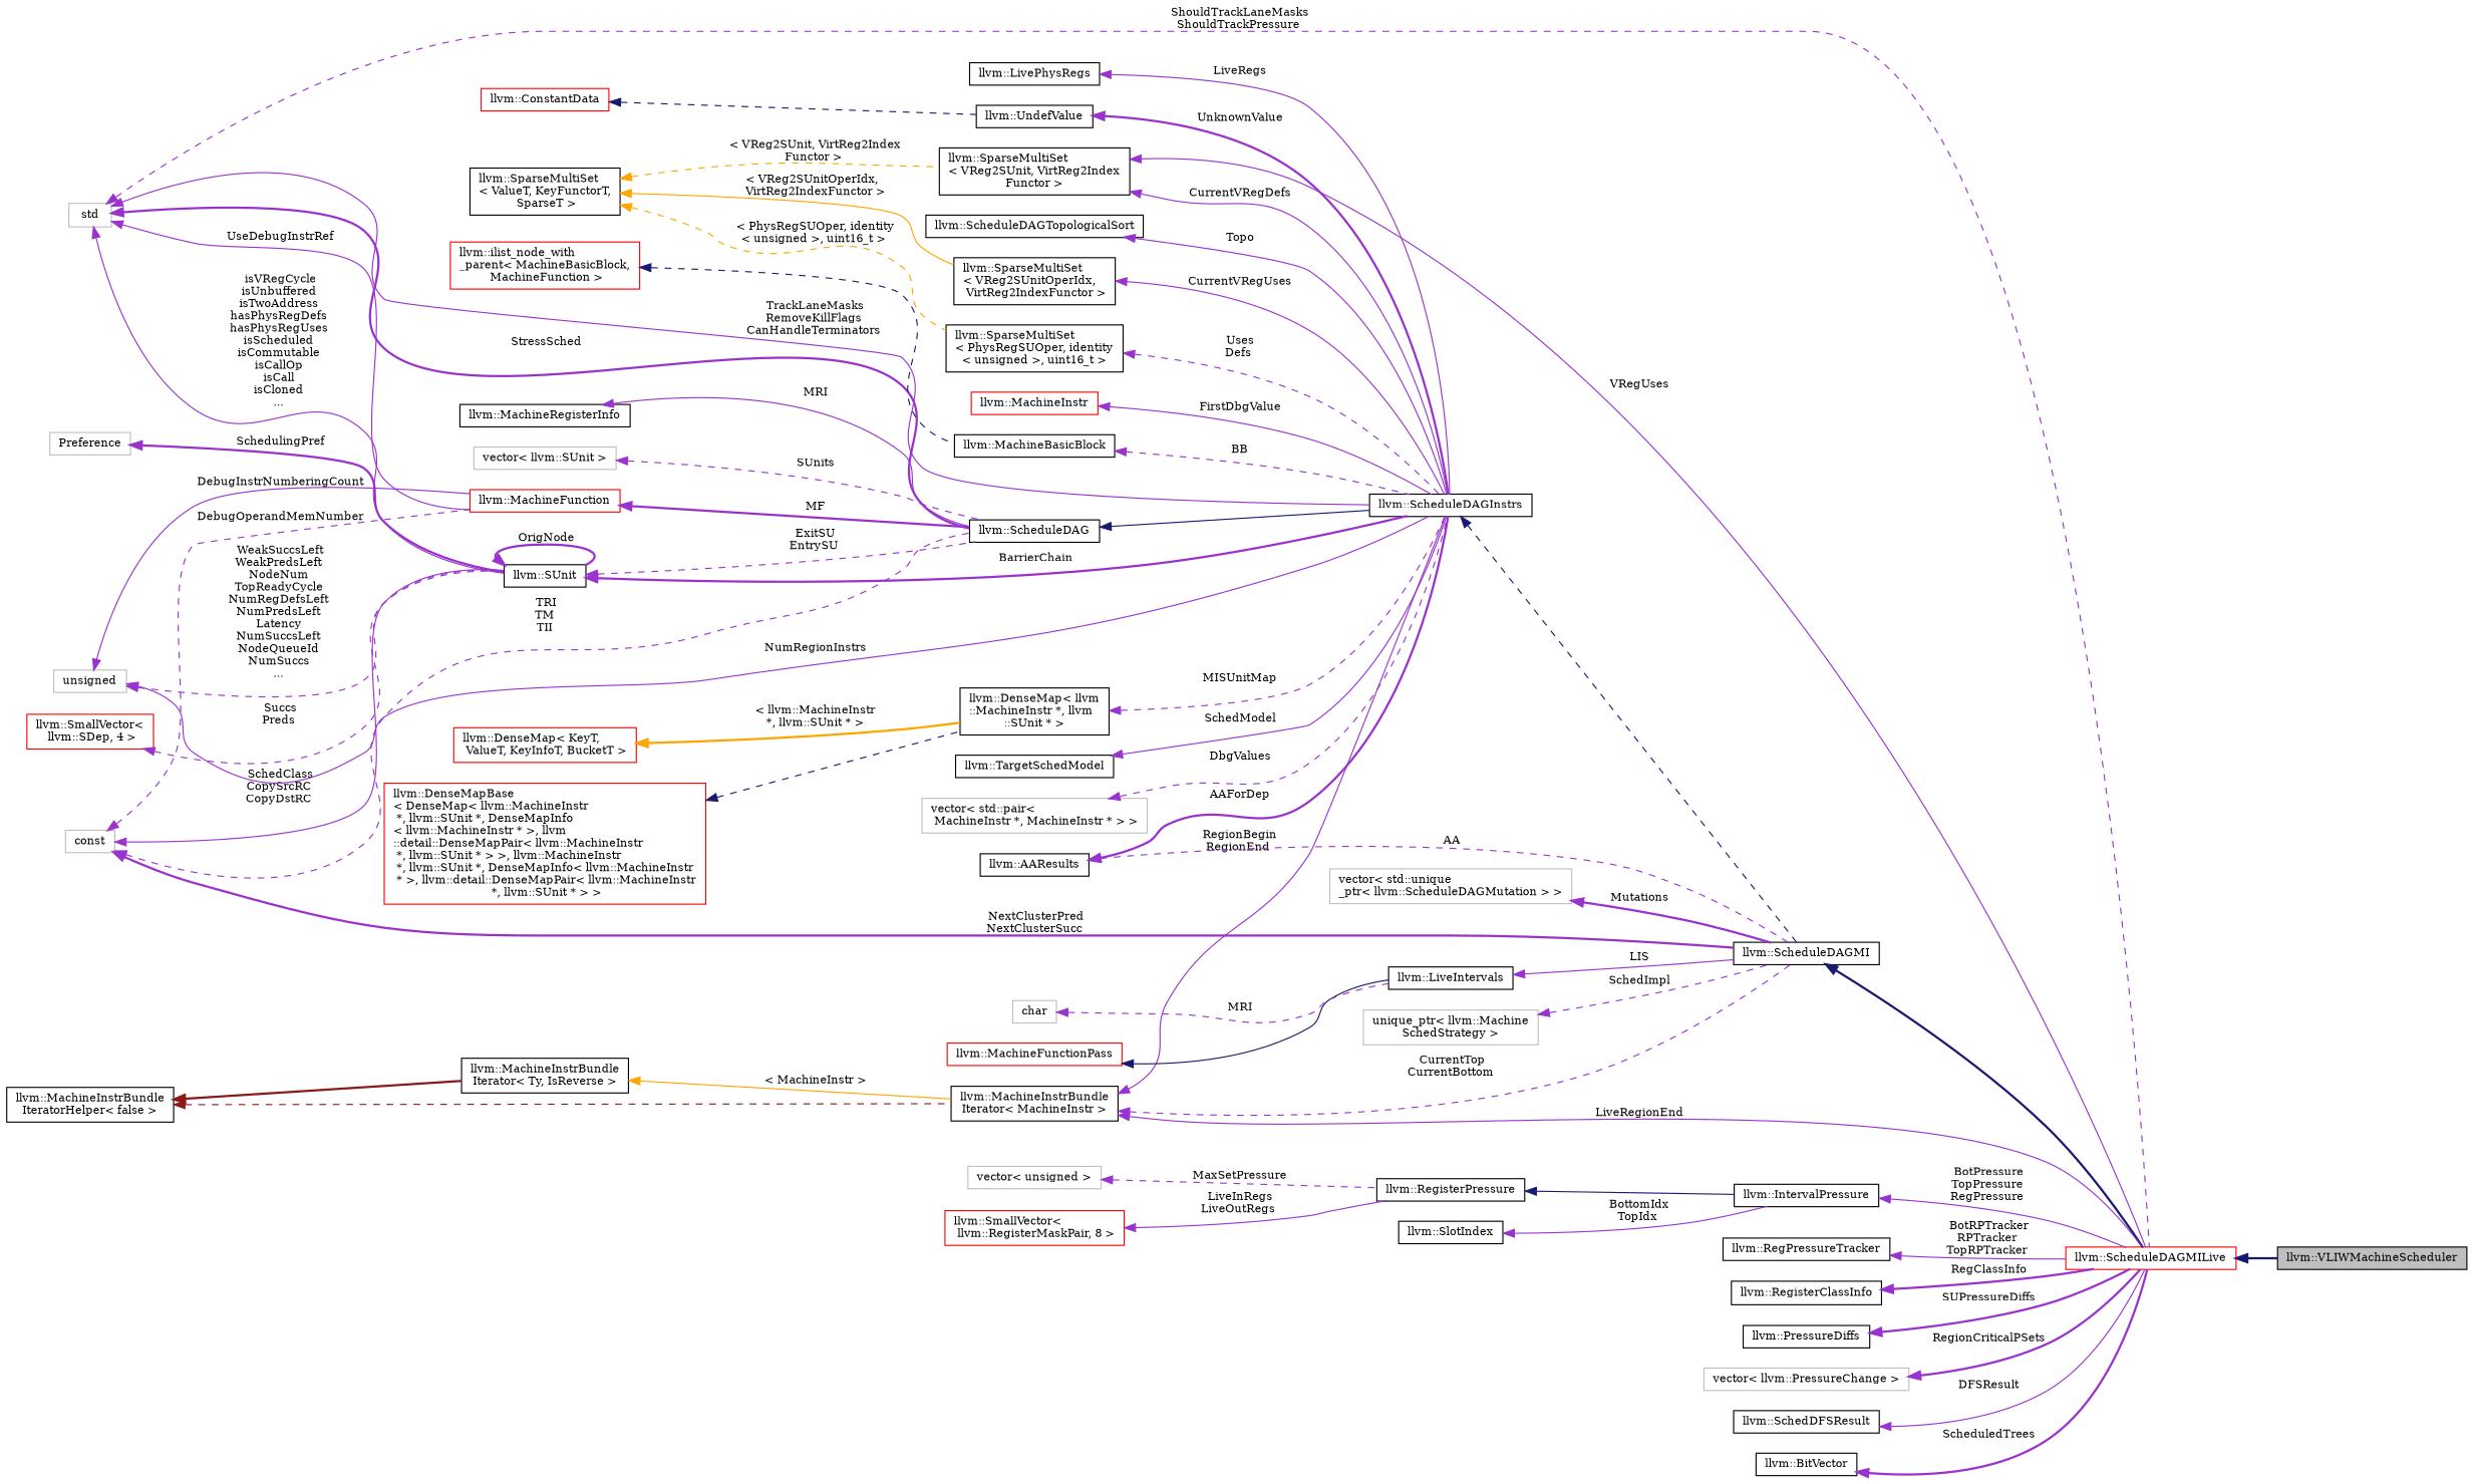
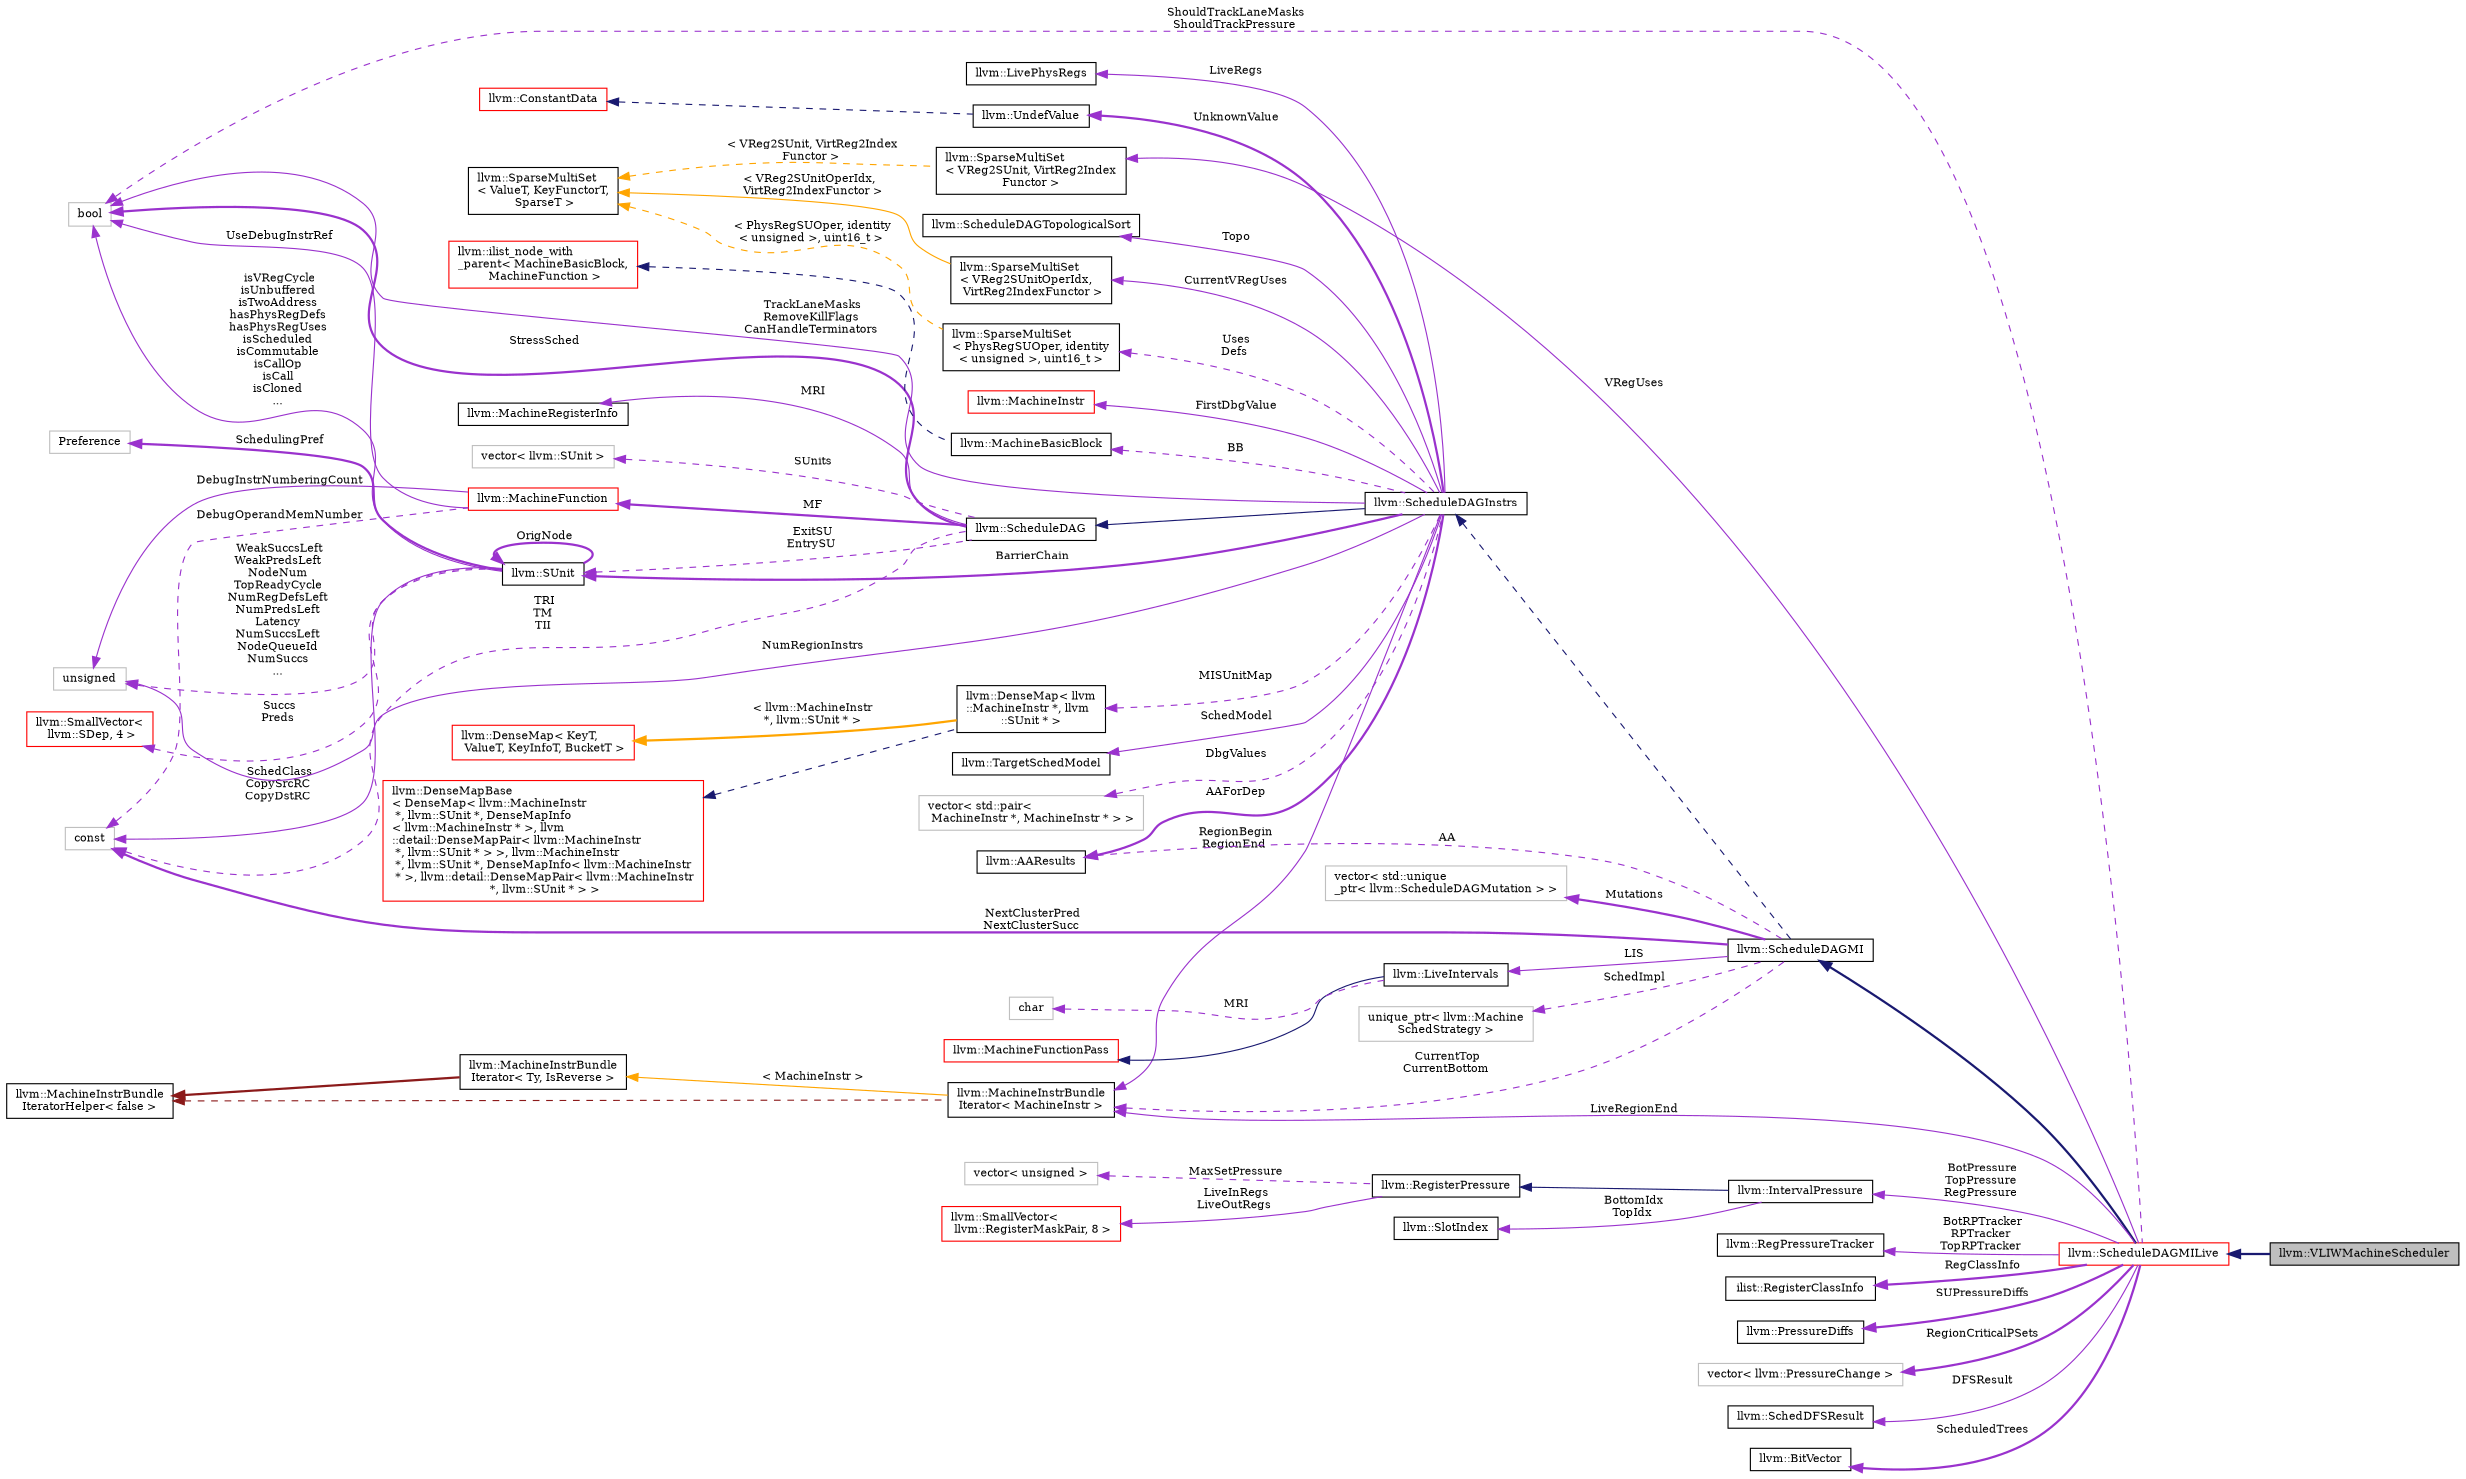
  digraph {
    fontname="DejaVu Serif"
    rankdir=LR
    node [color=black fontname="DejaVu Serif" fontsize=10 shape=record]
    edge [color=darkorchid3 dir=back fontname="DejaVu Serif" fontsize=10 labelfontname=Helvetica labelfontsize=10 style=solid]
    n1 [fillcolor=grey75 fontcolor=black height=0.2 label="llvm::VLIWMachineScheduler" style=filled width=0.4]
    n2 [color=red height=0.2 label="llvm::ScheduleDAGMILive" width=0.4]
    n3 [height=0.2 label="llvm::ScheduleDAGMI" width=0.4]
    n4 [height=0.2 label="llvm::ScheduleDAGInstrs" width=0.4]
    n5 [height=0.2 label="llvm::ScheduleDAG" width=0.4]
    n6 [color=red height=0.2 label="llvm::MachineFunction" width=0.4]
-   n7 [color=grey75 height=0.2 label=std width=0.4]
+   n7 [color=grey75 height=0.2 label=bool width=0.4]
    n8 [height=0.2 label="llvm::SUnit" width=0.4]
    n9 [color=grey75 height=0.2 label=const width=0.4]
    n10 [color=grey75 height=0.2 label=unsigned width=0.4]
    n11 [color=red height=0.2 label="llvm::SmallVector\<\l llvm::SDep, 4 \>" width=0.4]
    n12 [color=grey75 height=0.2 label=Preference width=0.4]
    n13 [color=grey75 height=0.2 label="vector\< llvm::SUnit \>" width=0.4]
    n14 [height=0.2 label="llvm::MachineRegisterInfo" width=0.4]
    n15 [height=0.2 label="llvm::DenseMap\< llvm\l::MachineInstr *, llvm\l::SUnit * \>" width=0.4]
    n16 [color=red height=0.2 label="llvm::DenseMapBase\l\< DenseMap\< llvm::MachineInstr\l *, llvm::SUnit *, DenseMapInfo\l\< llvm::MachineInstr * \>, llvm\l::detail::DenseMapPair\< llvm::MachineInstr\l *, llvm::SUnit * \> \>, llvm::MachineInstr\l *, llvm::SUnit *, DenseMapInfo\< llvm::MachineInstr\l * \>, llvm::detail::DenseMapPair\< llvm::MachineInstr\l *, llvm::SUnit * \> \>" width=0.4]
    n17 [color=red height=0.2 label="llvm::DenseMap\< KeyT,\l ValueT, KeyInfoT, BucketT \>" width=0.4]
    n18 [height=0.2 label="llvm::MachineInstrBundle\lIterator\< MachineInstr \>" width=0.4]
    n19 [height=0.2 label="llvm::MachineInstrBundle\lIteratorHelper\< false \>" width=0.4]
    n20 [height=0.2 label="llvm::MachineInstrBundle\lIterator\< Ty, IsReverse \>" width=0.4]
    n21 [color=grey75 height=0.2 label="vector\< std::pair\<\l MachineInstr *, MachineInstr * \> \>" width=0.4]
    n22 [height=0.2 label="llvm::LivePhysRegs" width=0.4]
    n23 [height=0.2 label="llvm::UndefValue" width=0.4]
    n24 [color=red height=0.2 label="llvm::ConstantData" width=0.4]
    n25 [height=0.2 label="llvm::AAResults" width=0.4]
    n26 [height=0.2 label="llvm::ScheduleDAGTopologicalSort" width=0.4]
    n27 [height=0.2 label="llvm::SparseMultiSet\l\< PhysRegSUOper, identity\l\< unsigned \>, uint16_t \>" width=0.4]
    n28 [height=0.2 label="llvm::SparseMultiSet\l\< ValueT, KeyFunctorT,\l SparseT \>" width=0.4]
    n29 [height=0.2 label="llvm::SparseMultiSet\l\< VReg2SUnit, VirtReg2Index\lFunctor \>" width=0.4]
    n30 [height=0.2 label="llvm::SparseMultiSet\l\< VReg2SUnitOperIdx,\l VirtReg2IndexFunctor \>" width=0.4]
    n31 [height=0.2 label="llvm::MachineBasicBlock" width=0.4]
    n32 [color=red height=0.2 label="llvm::ilist_node_with\l_parent\< MachineBasicBlock,\l MachineFunction \>" width=0.4]
    n33 [color=red height=0.2 label="llvm::MachineInstr" width=0.4]
    n34 [height=0.2 label="llvm::TargetSchedModel" width=0.4]
    n35 [color=grey75 height=0.2 label="vector\< std::unique\l_ptr\< llvm::ScheduleDAGMutation \> \>" width=0.4]
    n36 [height=0.2 label="llvm::LiveIntervals" width=0.4]
    n37 [color=red height=0.2 label="llvm::MachineFunctionPass" width=0.4]
    n38 [color=grey75 height=0.2 label=char width=0.4]
    n39 [color=grey75 height=0.2 label="unique_ptr\< llvm::Machine\lSchedStrategy \>" width=0.4]
    n40 [height=0.2 label="llvm::IntervalPressure" width=0.4]
    n41 [height=0.2 label="llvm::RegisterPressure" width=0.4]
    n42 [color=red height=0.2 label="llvm::SmallVector\<\l llvm::RegisterMaskPair, 8 \>" width=0.4]
    n43 [color=grey75 height=0.2 label="vector\< unsigned \>" width=0.4]
    n44 [height=0.2 label="llvm::SlotIndex" width=0.4]
    n45 [height=0.2 label="llvm::RegPressureTracker" width=0.4]
-   n46 [height=0.2 label="llvm::RegisterClassInfo" width=0.4]
+   n46 [height=0.2 label="ilist::RegisterClassInfo" width=0.4]
    n47 [height=0.2 label="llvm::PressureDiffs" width=0.4]
    n48 [color=grey75 height=0.2 label="vector\< llvm::PressureChange \>" width=0.4]
    n49 [height=0.2 label="llvm::SchedDFSResult" width=0.4]
    n50 [height=0.2 label="llvm::BitVector" width=0.4]
    n2 -> n1 [color=midnightblue style=bold]
    n3 -> n2 [color=midnightblue style=bold]
    n4 -> n3 [color=midnightblue style=dashed]
    n5 -> n4 [color=midnightblue]
    n6 -> n5 [label=" MF" style=bold]
    n7 -> n2 [label=" ShouldTrackLaneMasks\nShouldTrackPressure" style=dashed]
    n7 -> n4 [label=" TrackLaneMasks\nRemoveKillFlags\nCanHandleTerminators"]
    n7 -> n5 [label=" StressSched" style=bold]
    n7 -> n6 [label=" UseDebugInstrRef"]
    n7 -> n8 [label=" isVRegCycle\nisUnbuffered\nisTwoAddress\nhasPhysRegDefs\nhasPhysRegUses\nisScheduled\nisCommutable\nisCallOp\nisCall\nisCloned\n..."]
    n8 -> n4 [label=" BarrierChain" style=bold]
    n8 -> n5 [label=" ExitSU\nEntrySU" style=dashed]
    n8 -> n8 [label=" OrigNode" style=bold]
    n9 -> n3 [label=" NextClusterPred\nNextClusterSucc" style=bold]
    n9 -> n5 [label=" TRI\nTM\nTII" style=dashed]
    n9 -> n6 [label=" DebugOperandMemNumber" style=dashed]
    n9 -> n8 [label=" SchedClass\nCopySrcRC\nCopyDstRC"]
    n10 -> n4 [label=" NumRegionInstrs"]
    n10 -> n6 [label=" DebugInstrNumberingCount"]
    n10 -> n8 [label=" WeakSuccsLeft\nWeakPredsLeft\nNodeNum\nTopReadyCycle\nNumRegDefsLeft\nNumPredsLeft\nLatency\nNumSuccsLeft\nNodeQueueId\nNumSuccs\n..." style=dashed]
    n11 -> n8 [label=" Succs\nPreds" style=dashed]
    n12 -> n8 [label=" SchedulingPref" style=bold]
    n13 -> n5 [label=" SUnits" style=dashed]
    n14 -> n5 [label=" MRI"]
    n15 -> n4 [label=" MISUnitMap" style=dashed]
    n16 -> n15 [color=midnightblue style=dashed]
    n17 -> n15 [color=orange label=" \< llvm::MachineInstr\l *, llvm::SUnit * \>" style=bold]
    n18 -> n2 [label=" LiveRegionEnd"]
    n18 -> n3 [label=" CurrentTop\nCurrentBottom" style=dashed]
    n18 -> n4 [label=" RegionBegin\nRegionEnd"]
    n19 -> n18 [color=firebrick4 style=dashed]
    n19 -> n20 [color=firebrick4 style=bold]
    n20 -> n18 [color=orange label=" \< MachineInstr \>"]
    n21 -> n4 [label=" DbgValues" style=dashed]
    n22 -> n4 [label=" LiveRegs"]
    n23 -> n4 [label=" UnknownValue" style=bold]
    n24 -> n23 [color=midnightblue style=dashed]
    n25 -> n3 [label=" AA" style=dashed]
    n25 -> n4 [label=" AAForDep" style=bold]
    n26 -> n4 [label=" Topo"]
    n27 -> n4 [label=" Uses\nDefs" style=dashed]
    n28 -> n27 [color=orange label=" \< PhysRegSUOper, identity\l\< unsigned \>, uint16_t \>" style=dashed]
    n28 -> n29 [color=orange label=" \< VReg2SUnit, VirtReg2Index\lFunctor \>" style=dashed]
    n28 -> n30 [color=orange label=" \< VReg2SUnitOperIdx,\l VirtReg2IndexFunctor \>"]
    n29 -> n2 [label=" VRegUses"]
-   n29 -> n4 [label=" CurrentVRegDefs"]
    n30 -> n4 [label=" CurrentVRegUses"]
    n31 -> n4 [label=" BB" style=dashed]
    n32 -> n31 [color=midnightblue style=dashed]
    n33 -> n4 [label=" FirstDbgValue"]
    n34 -> n4 [label=" SchedModel"]
    n35 -> n3 [label=" Mutations" style=bold]
    n36 -> n3 [label=" LIS"]
    n37 -> n36 [color=midnightblue]
    n38 -> n36 [label=" MRI" style=dashed]
    n39 -> n3 [label=" SchedImpl" style=dashed]
    n40 -> n2 [label=" BotPressure\nTopPressure\nRegPressure"]
    n41 -> n40 [color=midnightblue]
    n42 -> n41 [label=" LiveInRegs\nLiveOutRegs"]
    n43 -> n41 [label=" MaxSetPressure" style=dashed]
    n44 -> n40 [label=" BottomIdx\nTopIdx"]
    n45 -> n2 [label=" BotRPTracker\nRPTracker\nTopRPTracker"]
    n46 -> n2 [label=" RegClassInfo" style=bold]
    n47 -> n2 [label=" SUPressureDiffs" style=bold]
    n48 -> n2 [label=" RegionCriticalPSets" style=bold]
    n49 -> n2 [label=" DFSResult"]
    n50 -> n2 [label=" ScheduledTrees" style=bold]
  }
